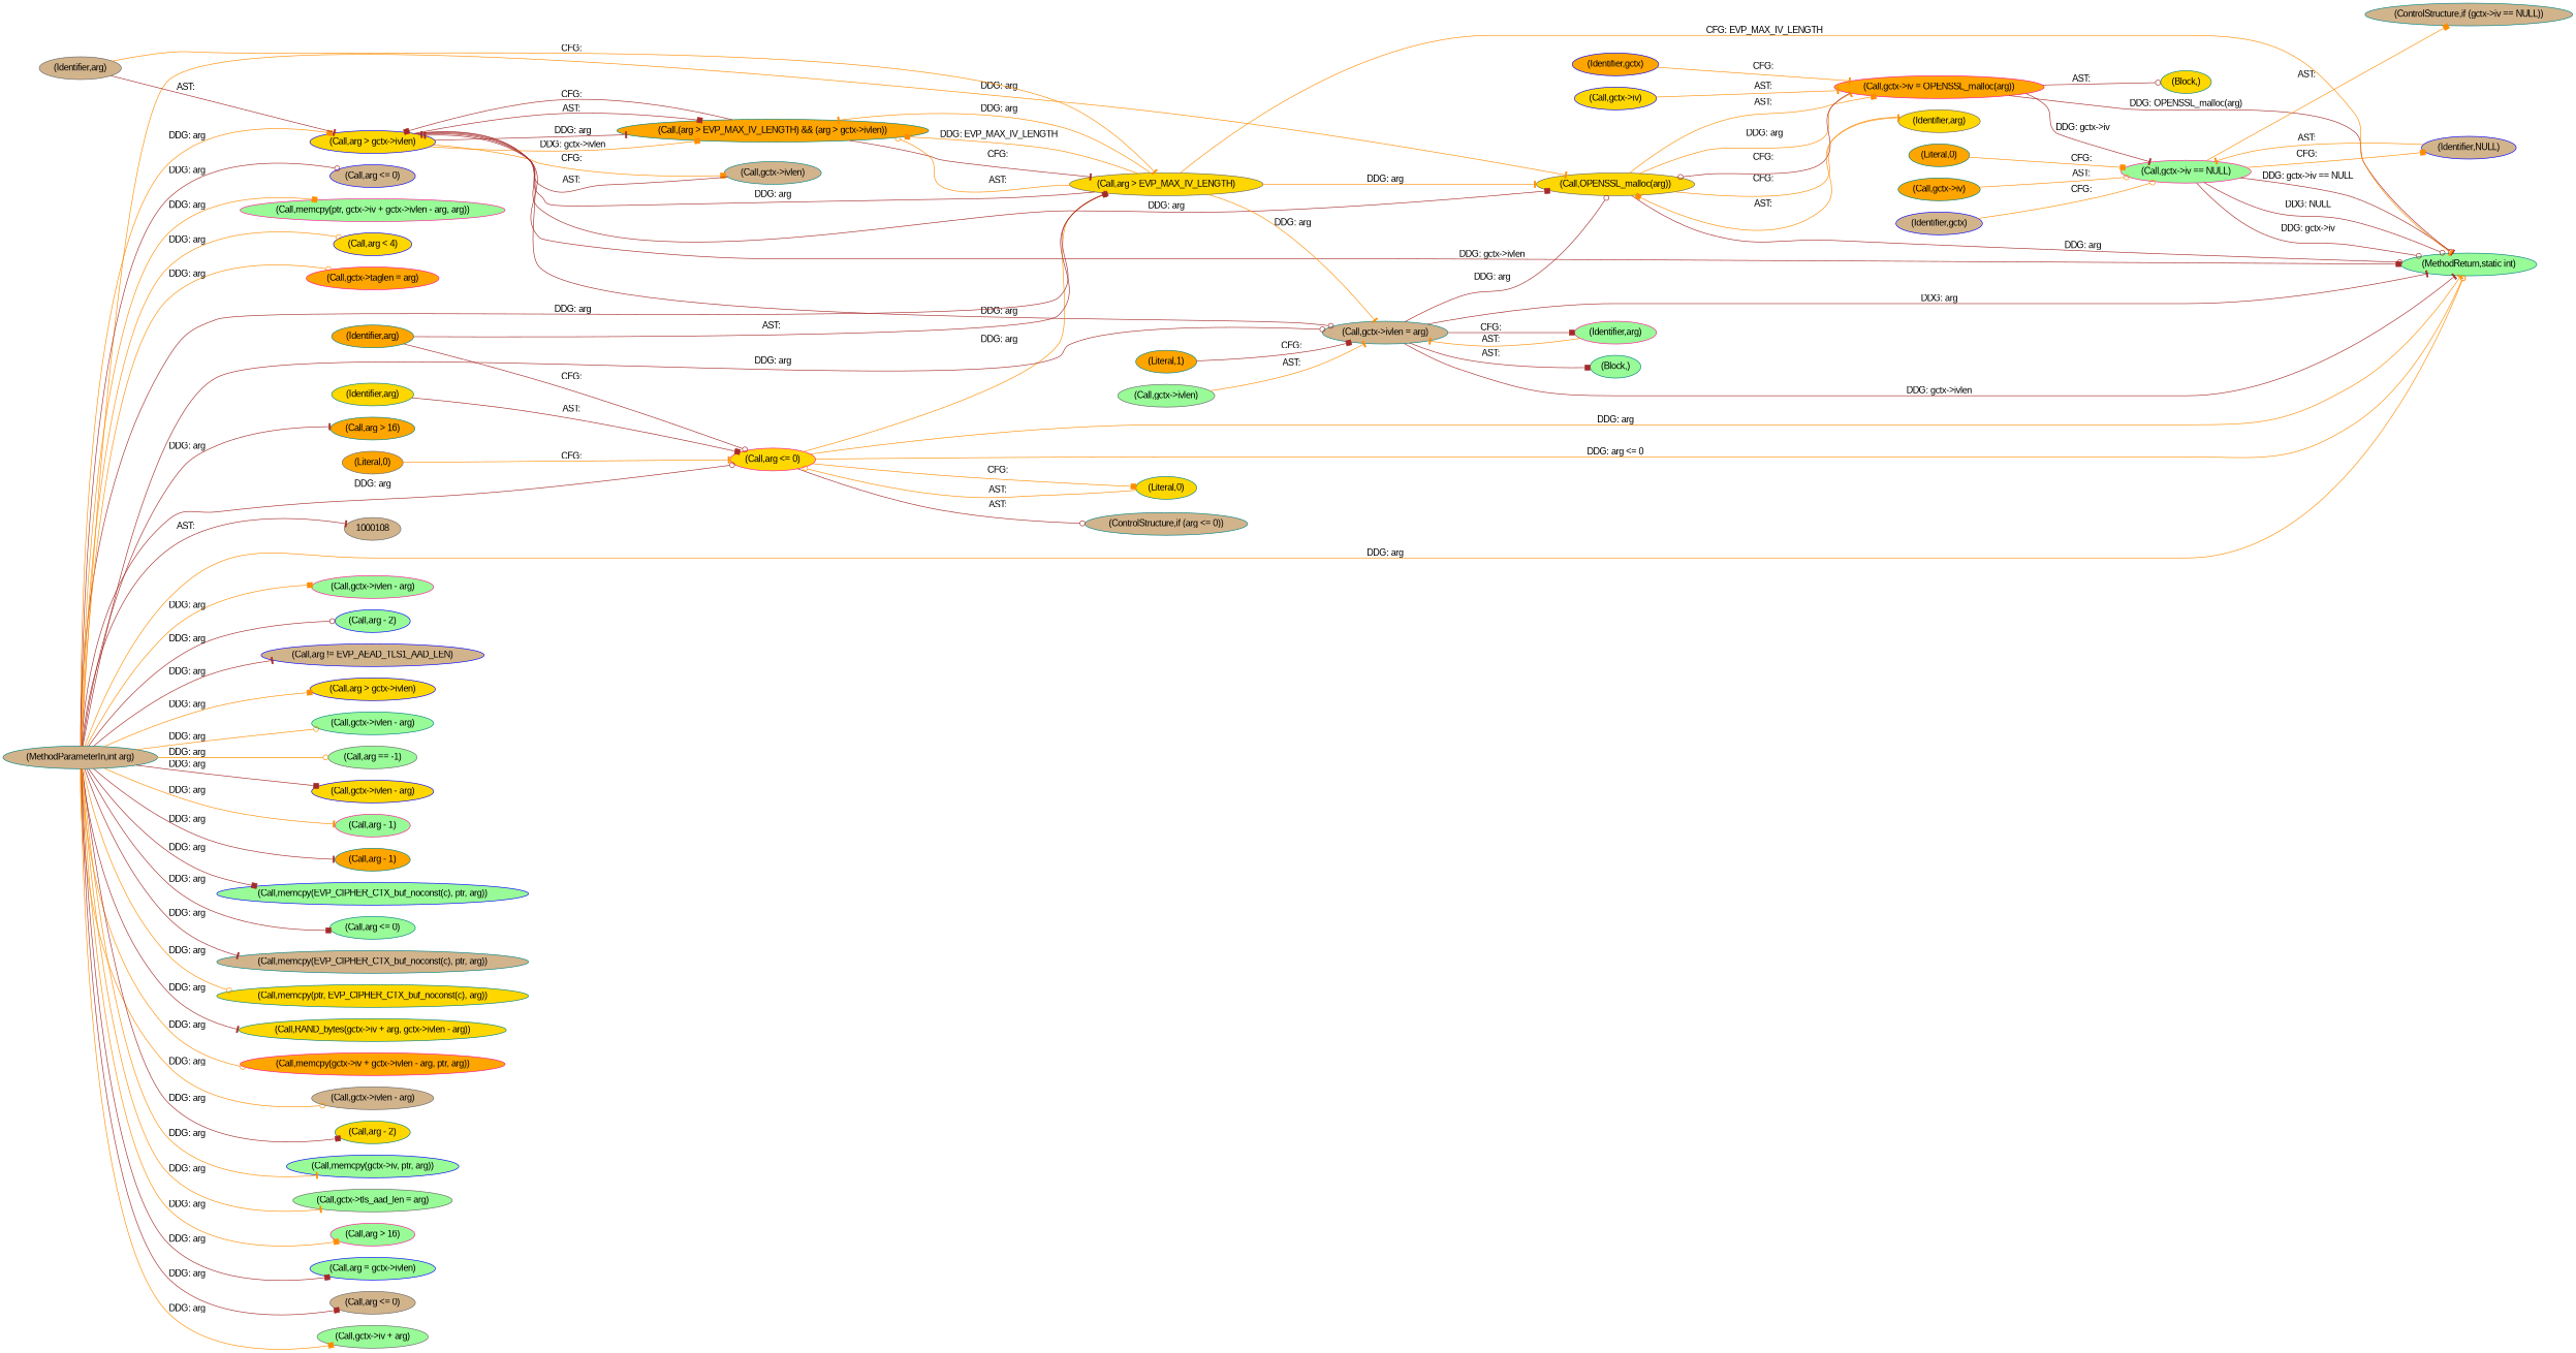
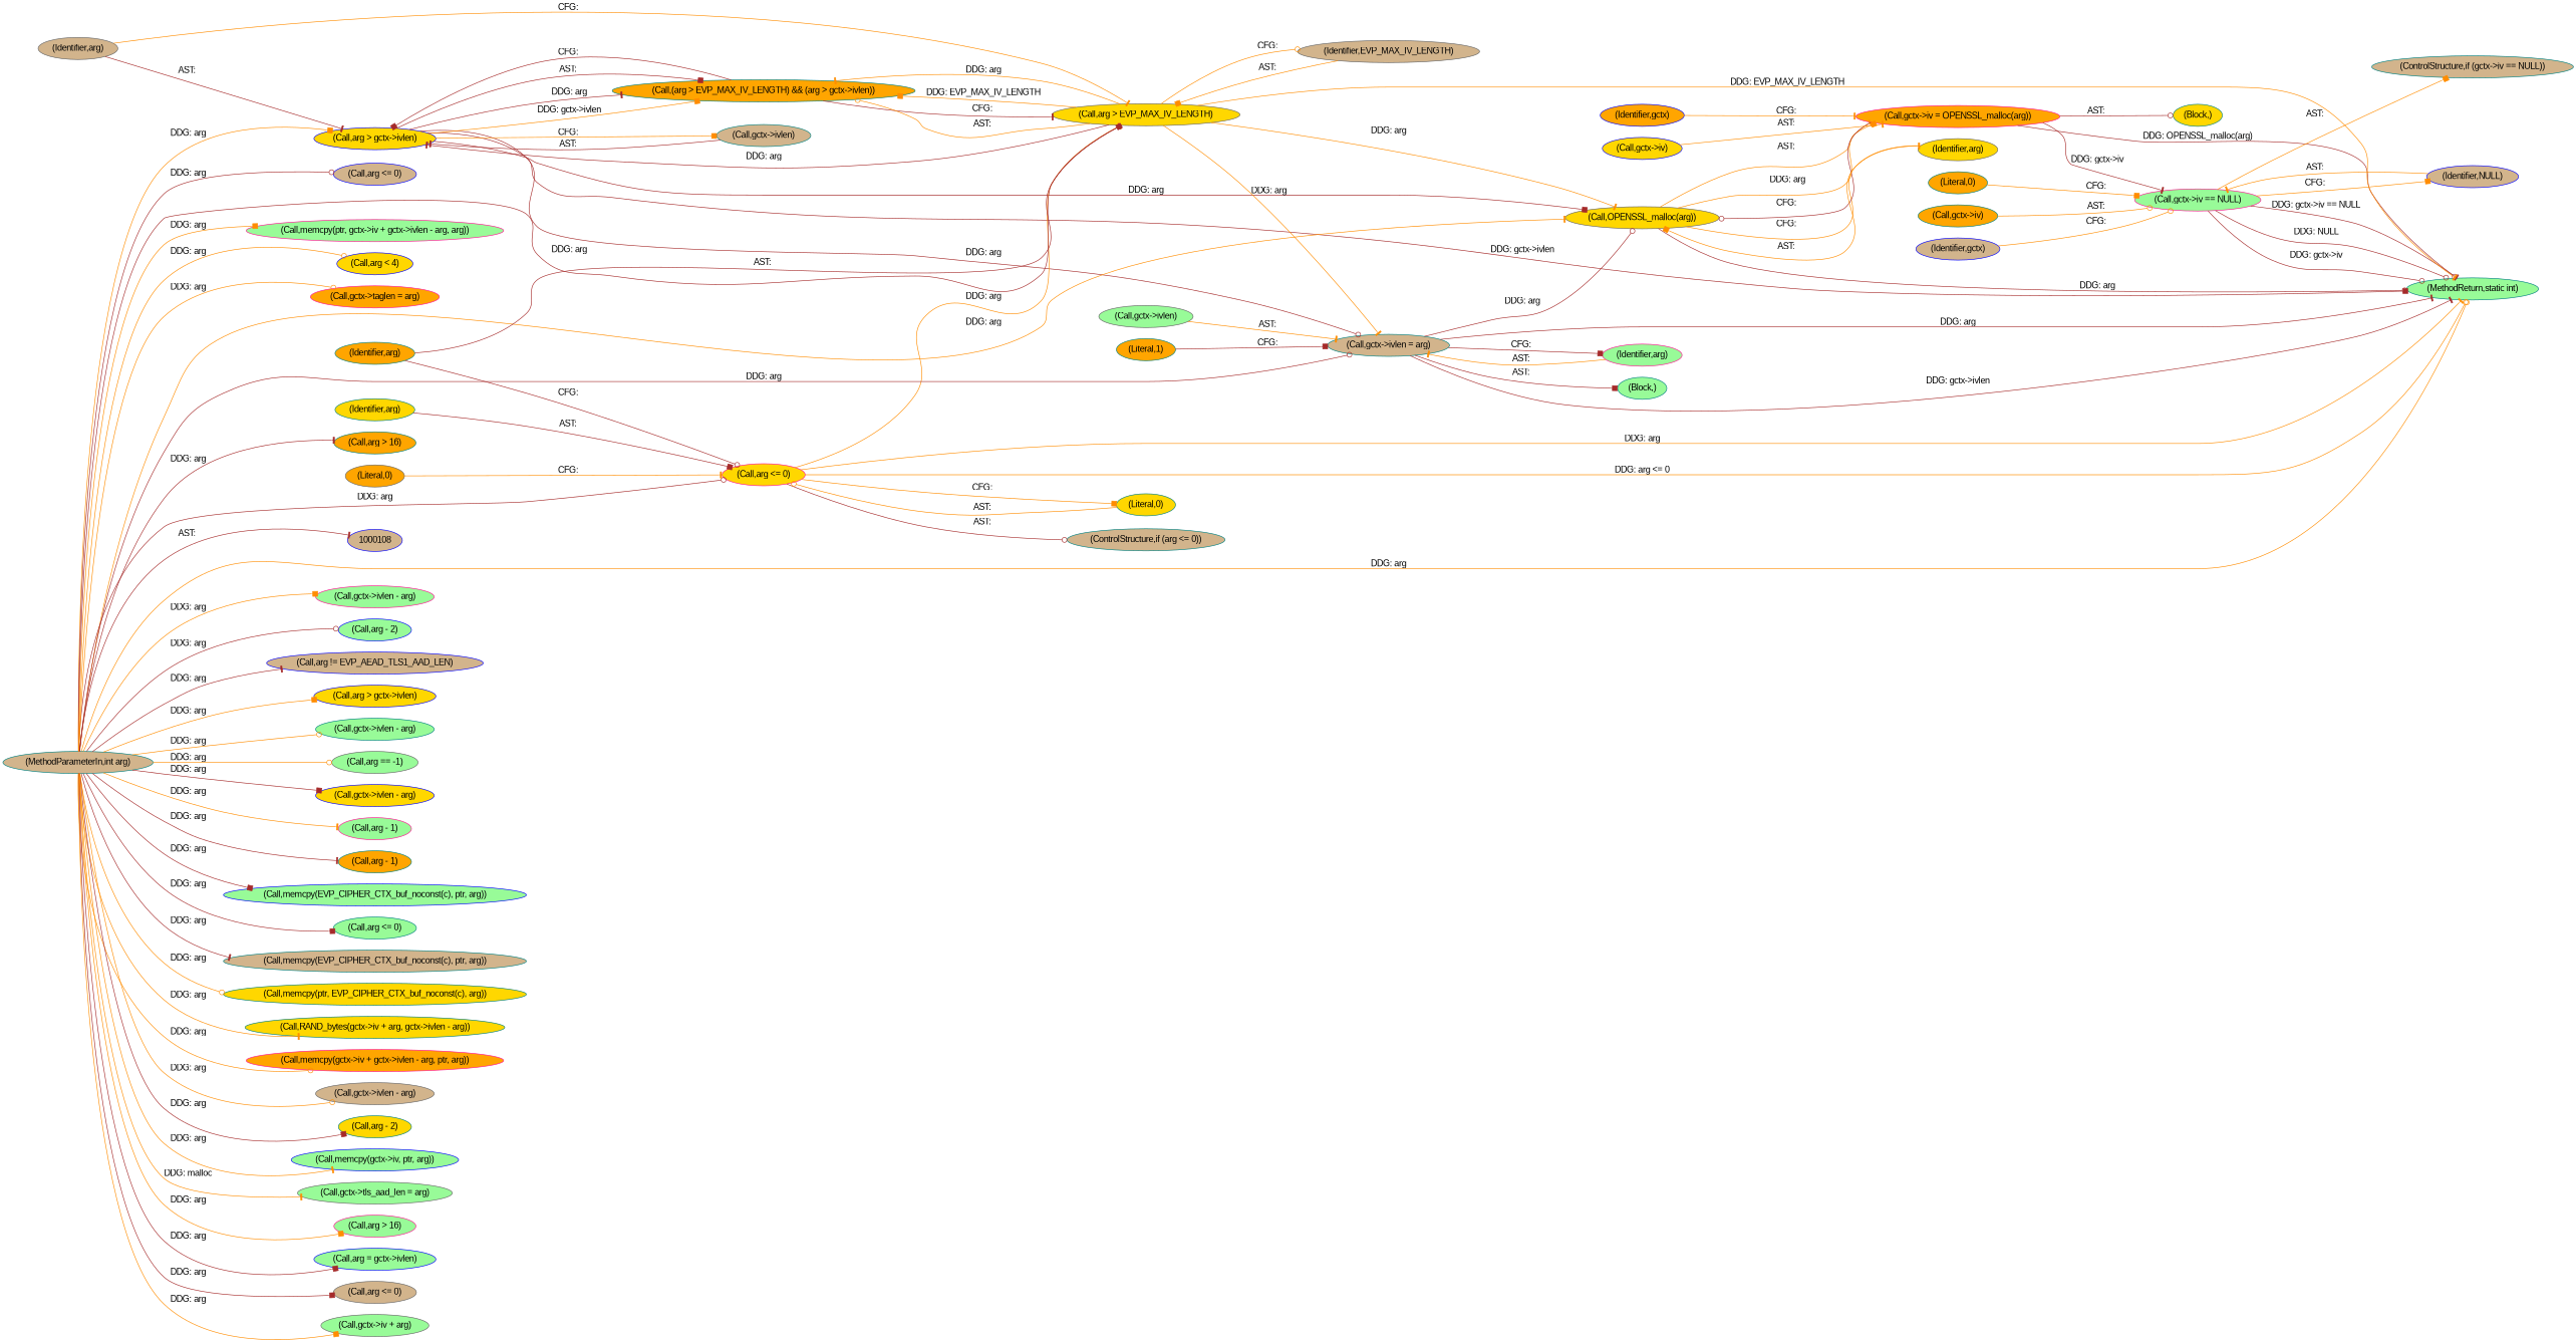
  digraph {
    fontname="Liberation Sans"
    rankdir=LR
    node [color=teal fillcolor=palegreen fontname="Liberation Sans" style=filled]
    edge [arrowhead=tee color=darkorange fontname="Liberation Sans"]
    n1 [color=gray40 fillcolor=gold label="(Call,OPENSSL_malloc(arg))"]
    n2 [color=deeppink fillcolor=orange label="(Call,gctx->iv = OPENSSL_malloc(arg))"]
    n3 [color=gray40 fillcolor=gold label="(Identifier,arg)"]
    n4 [label="(MethodReturn,static int)"]
    n5 [color=deeppink label="(Call,gctx->iv == NULL)"]
    n6 [fillcolor=gold label="(Block,)"]
    n7 [fillcolor=tan label="(Call,gctx->ivlen = arg)"]
    n8 [label="(Block,)"]
    n9 [color=deeppink label="(Identifier,arg)"]
    n10 [color=blue fillcolor=gold label="(Call,arg > gctx->ivlen)"]
    n11 [fillcolor=tan label="(Call,gctx->ivlen)"]
    n12 [fillcolor=orange label="(Call,(arg > EVP_MAX_IV_LENGTH) && (arg > gctx->ivlen))"]
    n13 [color=gray40 fillcolor=gold label="(Call,arg > EVP_MAX_IV_LENGTH)"]
+   n14 [color=gray40 fillcolor=tan label="(Identifier,EVP_MAX_IV_LENGTH)"]
    n15 [color=deeppink fillcolor=gold label="(Call,arg <= 0)"]
    n16 [fillcolor=tan label="(ControlStructure,if (arg <= 0))"]
    n17 [fillcolor=gold label="(Literal,0)"]
    n18 [fillcolor=tan label="(MethodParameterIn,int arg)"]
    n19 [color=deeppink label="(Call,gctx->ivlen - arg)"]
    n20 [color=blue label="(Call,arg - 2)"]
    n21 [color=blue fillcolor=tan label="(Call,arg != EVP_AEAD_TLS1_AAD_LEN)"]
    n22 [color=blue fillcolor=gold label="(Call,arg > gctx->ivlen)"]
    n23 [label="(Call,gctx->ivlen - arg)"]
    n24 [color=gray40 label="(Call,arg == -1)"]
    n25 [color=blue fillcolor=gold label="(Call,gctx->ivlen - arg)"]
    n26 [color=deeppink label="(Call,arg - 1)"]
    n27 [fillcolor=orange label="(Call,arg - 1)"]
    n28 [color=blue label="(Call,memcpy(EVP_CIPHER_CTX_buf_noconst(c), ptr, arg))"]
    n29 [label="(Call,arg <= 0)"]
    n30 [fillcolor=tan label="(Call,memcpy(EVP_CIPHER_CTX_buf_noconst(c), ptr, arg))"]
    n31 [fillcolor=gold label="(Call,memcpy(ptr, EVP_CIPHER_CTX_buf_noconst(c), arg))"]
    n32 [fillcolor=gold label="(Call,RAND_bytes(gctx->iv + arg, gctx->ivlen - arg))"]
    n33 [color=deeppink fillcolor=orange label="(Call,memcpy(gctx->iv + gctx->ivlen - arg, ptr, arg))"]
    n34 [color=gray40 fillcolor=tan label="(Call,gctx->ivlen - arg)"]
    n35 [fillcolor=gold label="(Call,arg - 2)"]
    n36 [color=blue label="(Call,memcpy(gctx->iv, ptr, arg))"]
    n37 [color=gray40 label="(Call,gctx->tls_aad_len = arg)"]
    n38 [color=deeppink label="(Call,arg > 16)"]
    n39 [color=blue label="(Call,arg = gctx->ivlen)"]
    n40 [color=gray40 fillcolor=tan label="(Call,arg <= 0)"]
    n41 [color=gray40 label="(Call,gctx->iv + arg)"]
    n42 [color=blue fillcolor=tan label="(Call,arg <= 0)"]
    n43 [color=deeppink label="(Call,memcpy(ptr, gctx->iv + gctx->ivlen - arg, arg))"]
    n44 [color=blue fillcolor=gold label="(Call,arg < 4)"]
    n45 [color=deeppink fillcolor=orange label="(Call,gctx->taglen = arg)"]
    n46 [fillcolor=orange label="(Call,arg > 16)"]
-   1000108 [color=gray40 fillcolor=tan]
+   1000108 [color=blue fillcolor=tan]
    n48 [fillcolor=tan label="(ControlStructure,if (gctx->iv == NULL))"]
    n49 [color=blue fillcolor=tan label="(Identifier,NULL)"]
    n50 [fillcolor=orange label="(Identifier,arg)"]
    n51 [color=blue fillcolor=orange label="(Identifier,gctx)"]
    n52 [color=gray40 label="(Call,gctx->ivlen)"]
    n53 [fillcolor=orange label="(Literal,1)"]
    n54 [fillcolor=gold label="(Identifier,arg)"]
    n55 [color=blue fillcolor=tan label="(Identifier,gctx)"]
    n56 [color=gray40 fillcolor=tan label="(Identifier,arg)"]
    n57 [color=blue fillcolor=gold label="(Call,gctx->iv)"]
    n58 [fillcolor=orange label="(Literal,0)"]
    n59 [color=gray40 fillcolor=orange label="(Literal,0)"]
    n60 [fillcolor=orange label="(Call,gctx->iv)"]
    n1 -> n2 [arrowhead=box label="AST: "]
    n1 -> n2 [label="DDG: arg"]
    n1 -> n3 [label="CFG: "]
    n1 -> n4 [arrowhead=odot color=brown label="DDG: arg"]
    n2 -> n1 [arrowhead=odot color=brown label="CFG: "]
    n2 -> n4 [arrowhead=odot color=brown label="DDG: OPENSSL_malloc(arg)"]
    n2 -> n5 [color=brown label="DDG: gctx->iv"]
    n2 -> n6 [arrowhead=odot color=brown label="AST: "]
    n3 -> n1 [arrowhead=box label="AST: "]
    n5 -> n4 [color=brown label="DDG: gctx->iv == NULL"]
    n5 -> n4 [arrowhead=odot color=brown label="DDG: NULL"]
    n5 -> n4 [arrowhead=odot color=brown label="DDG: gctx->iv"]
    n5 -> n48 [arrowhead=box label="AST: "]
    n5 -> n49 [arrowhead=box label="CFG: "]
    n7 -> n1 [arrowhead=odot color=brown label="DDG: arg"]
    n7 -> n4 [color=brown label="DDG: gctx->ivlen"]
    n7 -> n4 [color=brown label="DDG: arg"]
    n7 -> n8 [arrowhead=box color=brown label="AST: "]
    n7 -> n9 [arrowhead=box color=brown label="CFG: "]
    n9 -> n7 [label="AST: "]
    n10 -> n1 [arrowhead=box color=brown label="DDG: arg"]
    n10 -> n4 [arrowhead=box color=brown label="DDG: gctx->ivlen"]
    n10 -> n7 [arrowhead=odot color=brown label="DDG: arg"]
    n10 -> n11 [arrowhead=box label="CFG: "]
    n10 -> n12 [arrowhead=box color=brown label="AST: "]
    n10 -> n12 [color=brown label="DDG: arg"]
    n10 -> n12 [arrowhead=box label="DDG: gctx->ivlen"]
    n11 -> n10 [color=brown label="AST: "]
    n12 -> n10 [arrowhead=box color=brown label="CFG: "]
    n12 -> n13 [color=brown label="CFG: "]
    n13 -> n1 [label="DDG: arg"]
-   n13 -> n4 [label="CFG: EVP_MAX_IV_LENGTH"]
+   n13 -> n4 [label="DDG: EVP_MAX_IV_LENGTH"]
    n13 -> n7 [label="DDG: arg"]
    n13 -> n10 [color=brown label="DDG: arg"]
    n13 -> n12 [arrowhead=odot label="AST: "]
    n13 -> n12 [label="DDG: arg"]
    n13 -> n12 [arrowhead=box label="DDG: EVP_MAX_IV_LENGTH"]
+   n13 -> n14 [arrowhead=odot label="CFG: "]
+   n14 -> n13 [arrowhead=box label="AST: "]
    n15 -> n4 [label="DDG: arg"]
    n15 -> n4 [arrowhead=odot label="DDG: arg <= 0"]
    n15 -> n13 [label="DDG: arg"]
    n15 -> n16 [arrowhead=odot color=brown label="AST: "]
    n15 -> n17 [arrowhead=box label="CFG: "]
    n17 -> n15 [arrowhead=odot label="AST: "]
    n18 -> n1 [label="DDG: arg"]
    n18 -> n4 [arrowhead=odot label="DDG: arg"]
    n18 -> n7 [arrowhead=odot color=brown label="DDG: arg"]
    n18 -> n10 [arrowhead=box label="DDG: arg"]
    n18 -> n13 [arrowhead=box color=brown label="DDG: arg"]
    n18 -> n15 [arrowhead=odot color=brown label="DDG: arg"]
    n18 -> n19 [arrowhead=box label="DDG: arg"]
    n18 -> n20 [arrowhead=odot color=brown label="DDG: arg"]
    n18 -> n21 [color=brown label="DDG: arg"]
    n18 -> n22 [arrowhead=box label="DDG: arg"]
    n18 -> n23 [arrowhead=odot label="DDG: arg"]
    n18 -> n24 [arrowhead=odot label="DDG: arg"]
    n18 -> n25 [arrowhead=box color=brown label="DDG: arg"]
    n18 -> n26 [label="DDG: arg"]
    n18 -> n27 [color=brown label="DDG: arg"]
    n18 -> n28 [arrowhead=box color=brown label="DDG: arg"]
    n18 -> n29 [arrowhead=box color=brown label="DDG: arg"]
    n18 -> n30 [color=brown label="DDG: arg"]
    n18 -> n31 [arrowhead=odot label="DDG: arg"]
-   n18 -> n32 [color=brown label="DDG: arg"]
+   n18 -> n32 [label="DDG: arg"]
    n18 -> n33 [arrowhead=odot label="DDG: arg"]
    n18 -> n34 [arrowhead=odot label="DDG: arg"]
    n18 -> n35 [arrowhead=box color=brown label="DDG: arg"]
    n18 -> n36 [label="DDG: arg"]
-   n18 -> n37 [label="DDG: arg"]
+   n18 -> n37 [label="DDG: malloc"]
    n18 -> n38 [arrowhead=box label="DDG: arg"]
    n18 -> n39 [arrowhead=box color=brown label="DDG: arg"]
    n18 -> n40 [arrowhead=box color=brown label="DDG: arg"]
    n18 -> n41 [arrowhead=box label="DDG: arg"]
    n18 -> n42 [arrowhead=odot color=brown label="DDG: arg"]
    n18 -> n43 [arrowhead=box label="DDG: arg"]
    n18 -> n44 [arrowhead=odot label="DDG: arg"]
    n18 -> n45 [arrowhead=odot label="DDG: arg"]
    n18 -> n46 [color=brown label="DDG: arg"]
    n18 -> 1000108 [color=brown label="AST: "]
    n49 -> n5 [label="AST: "]
    n50 -> n13 [arrowhead=odot color=brown label="AST: "]
    n50 -> n15 [arrowhead=odot color=brown label="CFG: "]
    n51 -> n2 [label="CFG: "]
    n52 -> n7 [label="AST: "]
    n53 -> n7 [arrowhead=box color=brown label="CFG: "]
    n54 -> n15 [arrowhead=box color=brown label="AST: "]
    n55 -> n5 [arrowhead=odot label="CFG: "]
    n56 -> n10 [color=brown label="AST: "]
    n56 -> n13 [label="CFG: "]
    n57 -> n2 [label="AST: "]
    n58 -> n5 [arrowhead=box label="CFG: "]
    n59 -> n15 [label="CFG: "]
    n60 -> n5 [arrowhead=odot label="AST: "]
  }
